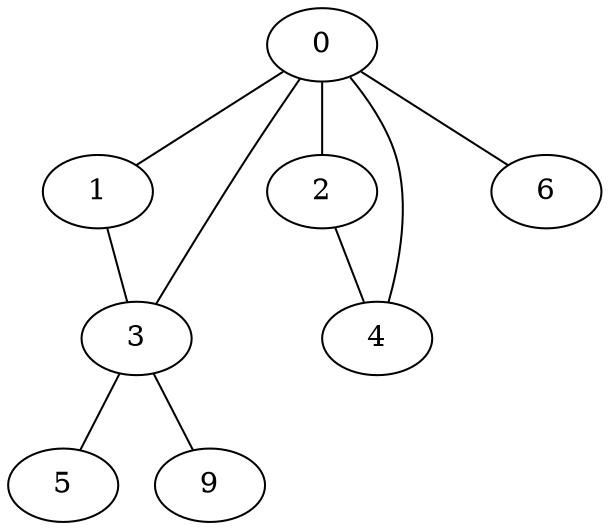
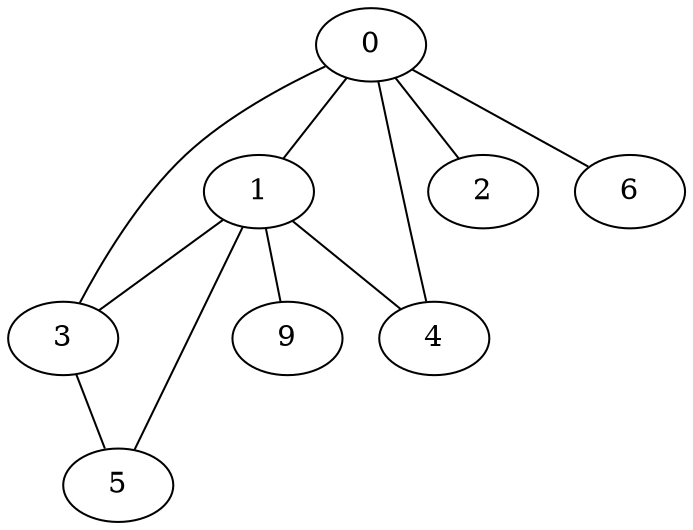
  graph {
    0
    1
    2
    3
    4
    6
    5
    9
    0 -- 1
    0 -- 2
    0 -- 3
    0 -- 4
    0 -- 6
    1 -- 3
-   2 -- 4
+   1 -- 4
+   1 -- 5
    3 -- 5
-   3 -- 9
+   1 -- 9
  }
